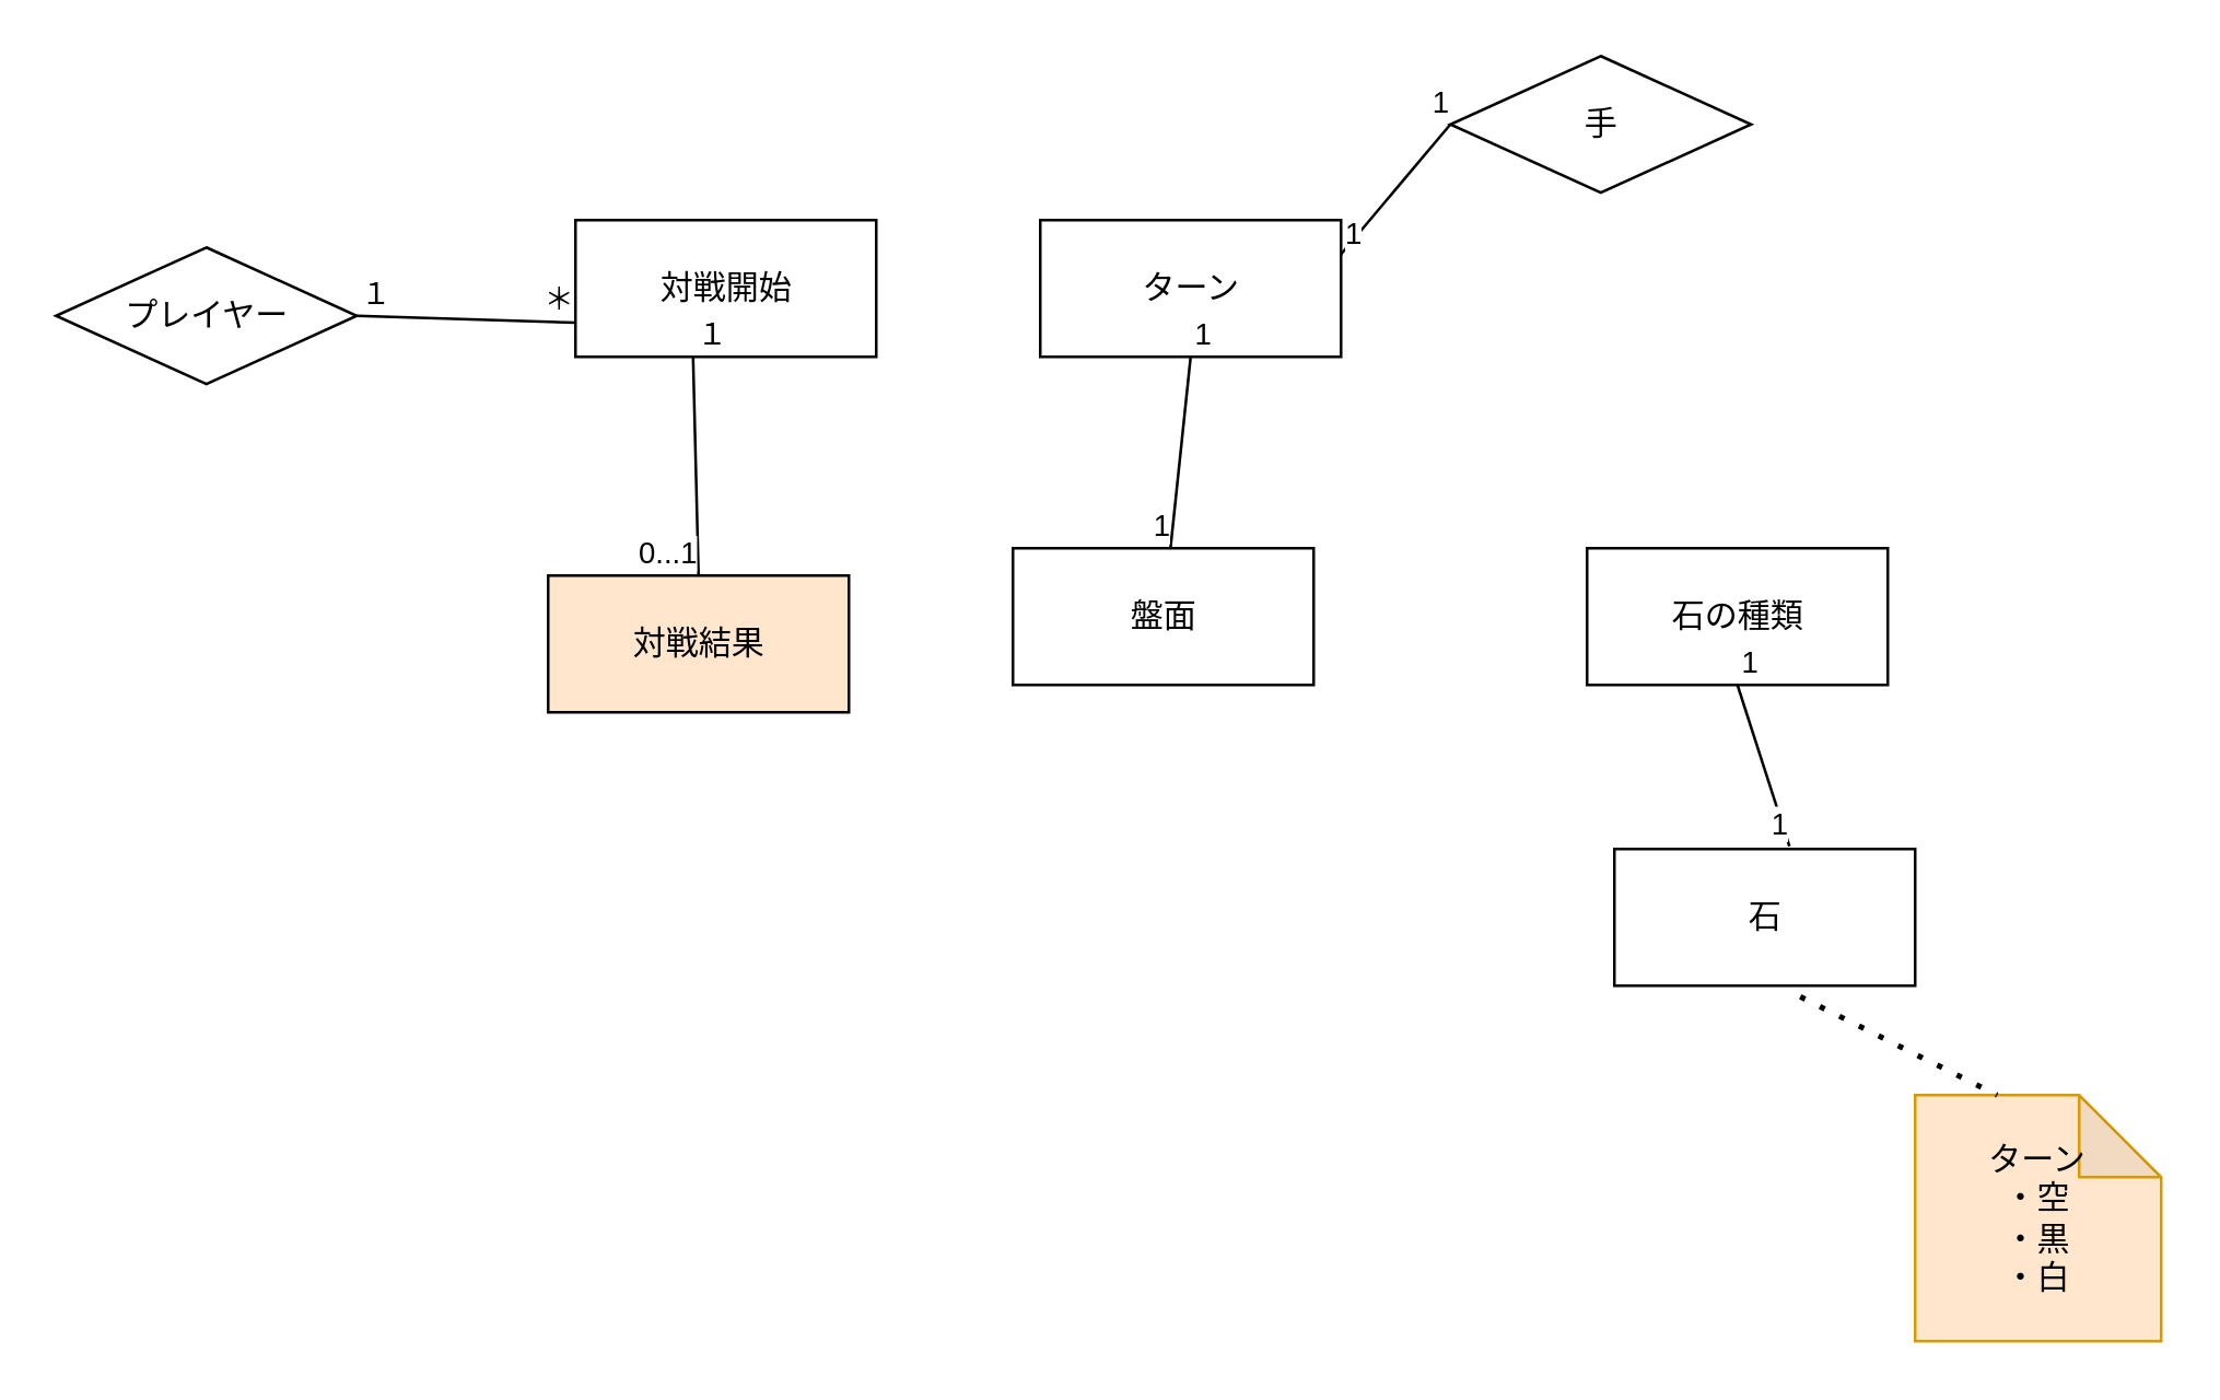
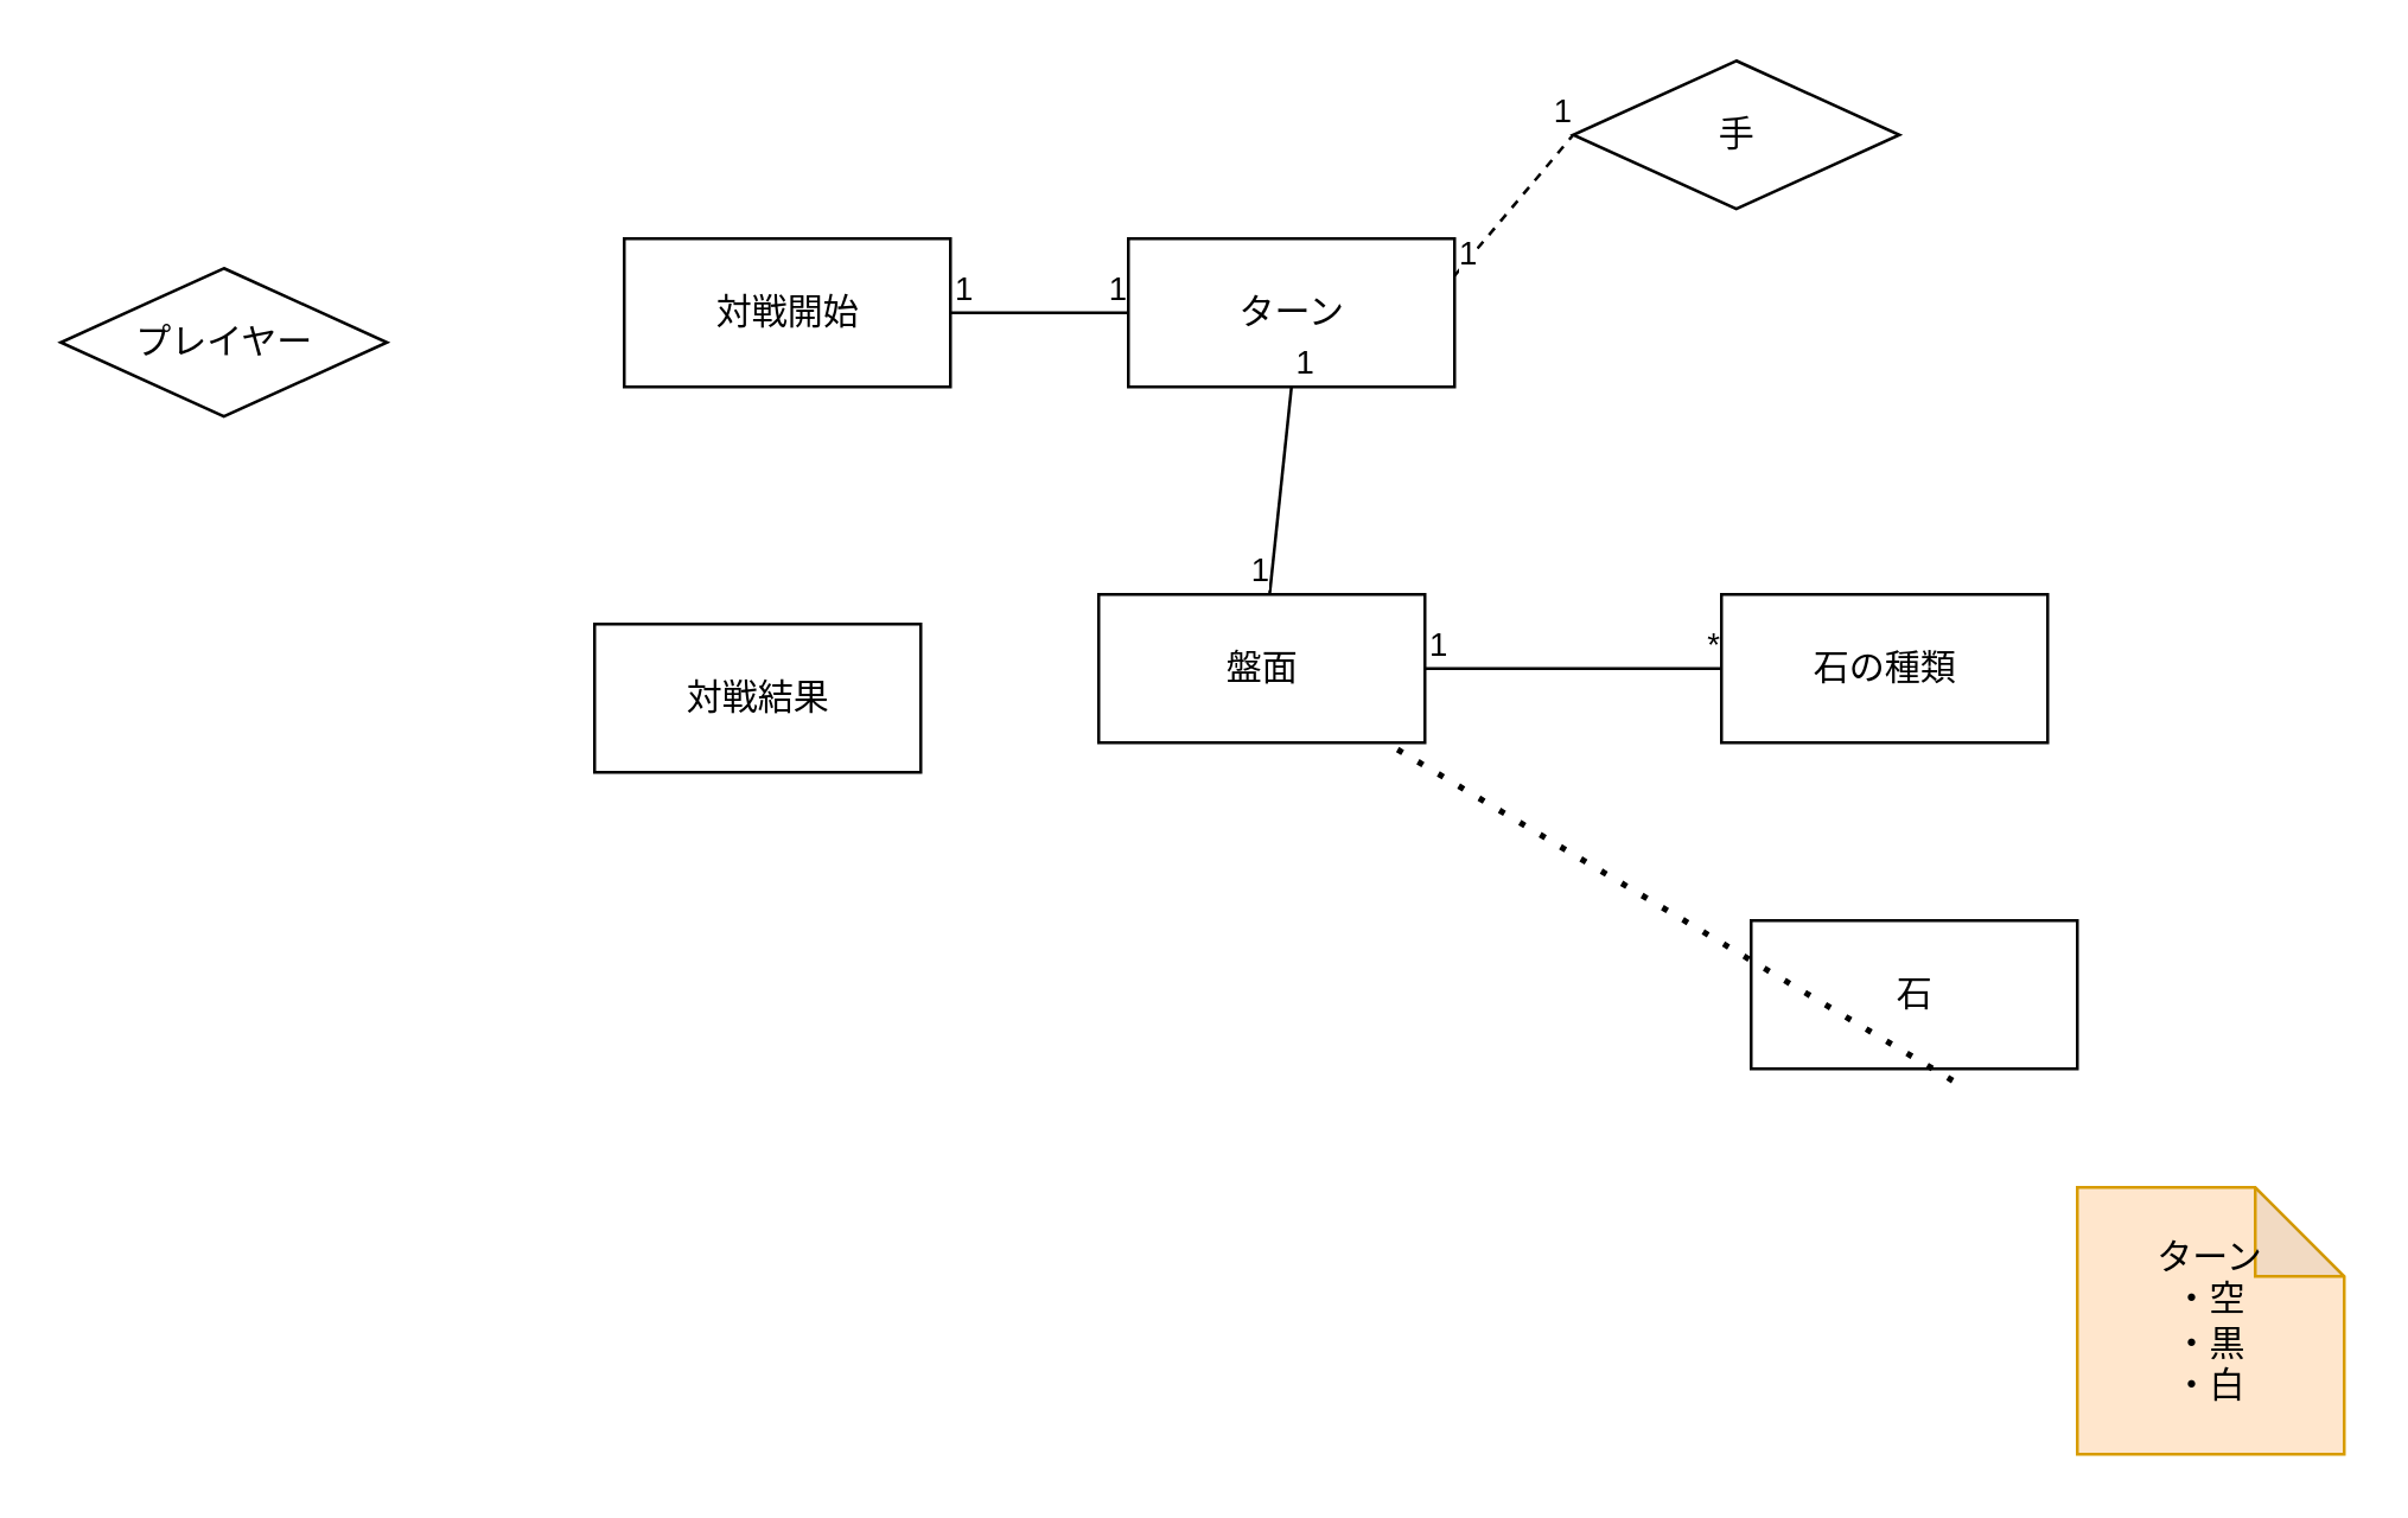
  <mxCell id="0" />
  <mxCell id="1" parent="0" />
  <mxCell id="2" value="対戦開始" style="html=1;" vertex="1" parent="1"><mxGeometry x="210" y="80" width="110" height="50" as="geometry" /></mxCell>
  <mxCell id="3" value="プレイヤー" style="rhombus;html=1;" vertex="1" parent="1"><mxGeometry x="20" y="90" width="110" height="50" as="geometry" /></mxCell>
- <mxCell id="4" value="対戦結果" style="html=1;fillColor=#ffe6cc;" vertex="1" parent="1"><mxGeometry x="200" y="210" width="110" height="50" as="geometry" /></mxCell>
+ <mxCell id="4" value="対戦結果" style="html=1;" vertex="1" parent="1"><mxGeometry x="200" y="210" width="110" height="50" as="geometry" /></mxCell>
  <mxCell id="5" value="石の種類" style="html=1;" vertex="1" parent="1"><mxGeometry x="580" y="200" width="110" height="50" as="geometry" /></mxCell>
  <mxCell id="6" value="石" style="html=1;" vertex="1" parent="1"><mxGeometry x="590" y="310" width="110" height="50" as="geometry" /></mxCell>
  <mxCell id="7" value="ターン&lt;br&gt;・空&lt;br&gt;・黒&lt;br&gt;・白" style="shape=note;whiteSpace=wrap;html=1;backgroundOutline=1;darkOpacity=0.05;fillColor=#ffe6cc;strokeColor=#d79b00;" vertex="1" parent="1"><mxGeometry x="700" y="400" width="90" height="90" as="geometry" /></mxCell>
- <mxCell id="8" value="" style="endArrow=none;dashed=1;html=1;dashPattern=1 3;strokeWidth=2;exitX=0.618;exitY=1.08;exitDx=0;exitDy=0;entryX=0;entryY=0;entryDx=30;entryDy=0;entryPerimeter=0;exitPerimeter=0;" edge="1" parent="1" source="6" target="7"><mxGeometry width="50" height="50" relative="1" as="geometry"><mxPoint x="490" y="260" as="sourcePoint" /><mxPoint x="540" y="210" as="targetPoint" /></mxGeometry></mxCell>
- <mxCell id="9" value="" style="endArrow=none;html=1;entryX=0;entryY=0.75;entryDx=0;entryDy=0;exitX=1;exitY=0.5;exitDx=0;exitDy=0;strokeColor=default;" edge="1" parent="1" source="3" target="2"><mxGeometry relative="1" as="geometry"><mxPoint x="140" y="120" as="sourcePoint" /><mxPoint x="280" y="129" as="targetPoint" /></mxGeometry></mxCell>
- <mxCell id="10" value="１" style="edgeLabel;resizable=0;html=1;align=left;verticalAlign=bottom;" connectable="0" vertex="1" parent="9"><mxGeometry x="-1" relative="1" as="geometry" /></mxCell>
- <mxCell id="11" value="＊" style="edgeLabel;resizable=0;html=1;align=right;verticalAlign=bottom;" connectable="0" vertex="1" parent="9"><mxGeometry x="1" relative="1" as="geometry" /></mxCell>
- <mxCell id="12" value="" style="endArrow=none;html=1;exitX=0.391;exitY=1;exitDx=0;exitDy=0;strokeColor=default;exitPerimeter=0;entryX=0.5;entryY=0;entryDx=0;entryDy=0;" edge="1" parent="1" source="2" target="4"><mxGeometry relative="1" as="geometry"><mxPoint x="274" y="158.75" as="sourcePoint" /><mxPoint x="340" y="210" as="targetPoint" /></mxGeometry></mxCell>
- <mxCell id="13" value="１" style="edgeLabel;resizable=0;html=1;align=left;verticalAlign=bottom;" connectable="0" vertex="1" parent="12"><mxGeometry x="-1" relative="1" as="geometry" /></mxCell>
- <mxCell id="14" value="0...1" style="edgeLabel;resizable=0;html=1;align=right;verticalAlign=bottom;" connectable="0" vertex="1" parent="12"><mxGeometry x="1" relative="1" as="geometry" /></mxCell>
+ <mxCell id="8" value="" style="endArrow=none;dashed=1;html=1;dashPattern=1 3;strokeWidth=2;exitX=0.618;exitY=1.08;exitDx=0;exitDy=0;exitPerimeter=0;" edge="1" parent="1" source="6" target="19"><mxGeometry width="50" height="50" relative="1" as="geometry"><mxPoint x="490" y="260" as="sourcePoint" /><mxPoint x="540" y="210" as="targetPoint" /></mxGeometry></mxCell>
  <mxCell id="15" value="ターン" style="html=1;" vertex="1" parent="1"><mxGeometry x="380" y="80" width="110" height="50" as="geometry" /></mxCell>
+ <mxCell id="16" value="" style="endArrow=none;html=1;edgeStyle=orthogonalEdgeStyle;strokeColor=default;exitX=1;exitY=0.5;exitDx=0;exitDy=0;entryX=0;entryY=0.5;entryDx=0;entryDy=0;" edge="1" parent="1" source="2" target="15"><mxGeometry relative="1" as="geometry"><mxPoint x="320" y="104.5" as="sourcePoint" /><mxPoint x="460" y="104.5" as="targetPoint" /></mxGeometry></mxCell>
+ <mxCell id="17" value="1" style="edgeLabel;resizable=0;html=1;align=left;verticalAlign=bottom;" connectable="0" vertex="1" parent="16"><mxGeometry x="-1" relative="1" as="geometry" /></mxCell>
+ <mxCell id="18" value="1" style="edgeLabel;resizable=0;html=1;align=right;verticalAlign=bottom;" connectable="0" vertex="1" parent="16"><mxGeometry x="1" relative="1" as="geometry" /></mxCell>
  <mxCell id="19" value="盤面" style="html=1;" vertex="1" parent="1"><mxGeometry x="370" y="200" width="110" height="50" as="geometry" /></mxCell>
  <mxCell id="20" value="" style="endArrow=none;html=1;strokeColor=default;exitX=0.5;exitY=1;exitDx=0;exitDy=0;" edge="1" parent="1" source="15" target="19"><mxGeometry relative="1" as="geometry"><mxPoint x="330" y="115" as="sourcePoint" /><mxPoint x="390" y="115" as="targetPoint" /></mxGeometry></mxCell>
  <mxCell id="21" value="1" style="edgeLabel;resizable=0;html=1;align=left;verticalAlign=bottom;" connectable="0" vertex="1" parent="20"><mxGeometry x="-1" relative="1" as="geometry" /></mxCell>
  <mxCell id="22" value="1" style="edgeLabel;resizable=0;html=1;align=right;verticalAlign=bottom;" connectable="0" vertex="1" parent="20"><mxGeometry x="1" relative="1" as="geometry" /></mxCell>
- <mxCell id="26" value="" style="endArrow=none;html=1;strokeColor=default;exitX=0.5;exitY=1;exitDx=0;exitDy=0;entryX=0.582;entryY=-0.02;entryDx=0;entryDy=0;entryPerimeter=0;" edge="1" parent="1" source="5" target="6"><mxGeometry relative="1" as="geometry"><mxPoint x="610" y="270" as="sourcePoint" /><mxPoint x="770" y="270" as="targetPoint" /></mxGeometry></mxCell>
- <mxCell id="27" value="1" style="edgeLabel;resizable=0;html=1;align=left;verticalAlign=bottom;" connectable="0" vertex="1" parent="26"><mxGeometry x="-1" relative="1" as="geometry" /></mxCell>
- <mxCell id="28" value="1" style="edgeLabel;resizable=0;html=1;align=right;verticalAlign=bottom;" connectable="0" vertex="1" parent="26"><mxGeometry x="1" relative="1" as="geometry" /></mxCell>
+ <mxCell id="23" value="" style="endArrow=none;html=1;edgeStyle=orthogonalEdgeStyle;strokeColor=default;exitX=1;exitY=0.5;exitDx=0;exitDy=0;entryX=0;entryY=0.5;entryDx=0;entryDy=0;" edge="1" parent="1" source="19" target="5"><mxGeometry relative="1" as="geometry"><mxPoint x="500" y="230" as="sourcePoint" /><mxPoint x="640" y="220" as="targetPoint" /></mxGeometry></mxCell>
+ <mxCell id="24" value="1" style="edgeLabel;resizable=0;html=1;align=left;verticalAlign=bottom;" connectable="0" vertex="1" parent="23"><mxGeometry x="-1" relative="1" as="geometry" /></mxCell>
+ <mxCell id="25" value="*" style="edgeLabel;resizable=0;html=1;align=right;verticalAlign=bottom;" connectable="0" vertex="1" parent="23"><mxGeometry x="1" relative="1" as="geometry" /></mxCell>
  <mxCell id="29" value="手" style="rhombus;html=1;" vertex="1" parent="1"><mxGeometry x="530" y="20" width="110" height="50" as="geometry" /></mxCell>
- <mxCell id="30" value="" style="endArrow=none;html=1;strokeColor=default;entryX=0;entryY=0.5;entryDx=0;entryDy=0;exitX=1;exitY=0.25;exitDx=0;exitDy=0;" edge="1" parent="1" source="15" target="29"><mxGeometry relative="1" as="geometry"><mxPoint x="490" y="100" as="sourcePoint" /><mxPoint x="482.632" y="160" as="targetPoint" /></mxGeometry></mxCell>
+ <mxCell id="30" value="" style="endArrow=none;html=1;strokeColor=default;entryX=0;entryY=0.5;entryDx=0;entryDy=0;exitX=1;exitY=0.25;exitDx=0;exitDy=0;dashed=1;" edge="1" parent="1" source="15" target="29"><mxGeometry relative="1" as="geometry"><mxPoint x="490" y="100" as="sourcePoint" /><mxPoint x="482.632" y="160" as="targetPoint" /></mxGeometry></mxCell>
  <mxCell id="31" value="1" style="edgeLabel;resizable=0;html=1;align=left;verticalAlign=bottom;" connectable="0" vertex="1" parent="30"><mxGeometry x="-1" relative="1" as="geometry" /></mxCell>
  <mxCell id="32" value="1" style="edgeLabel;resizable=0;html=1;align=right;verticalAlign=bottom;" connectable="0" vertex="1" parent="30"><mxGeometry x="1" relative="1" as="geometry" /></mxCell>
